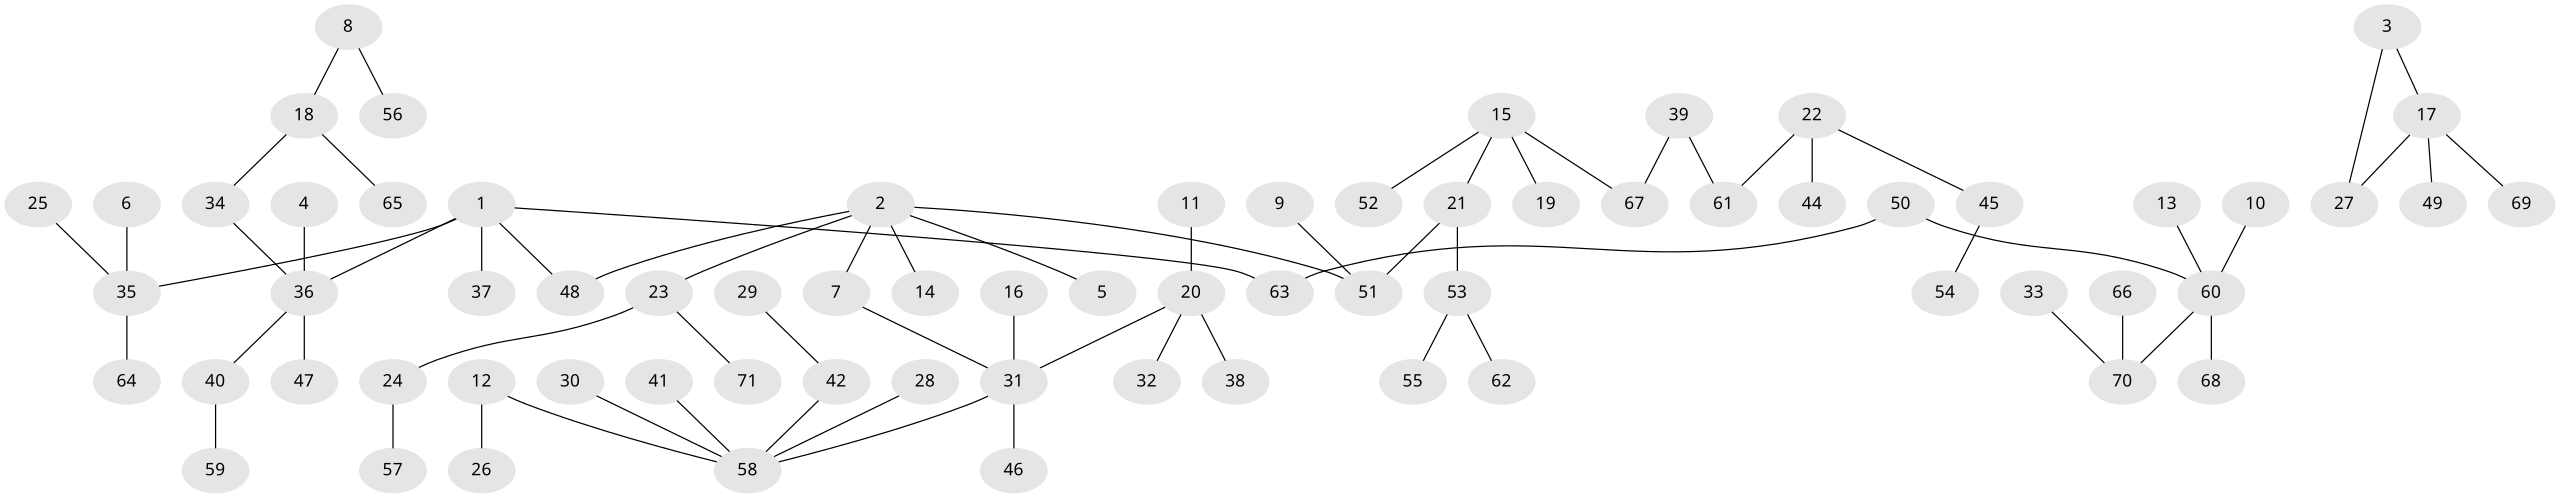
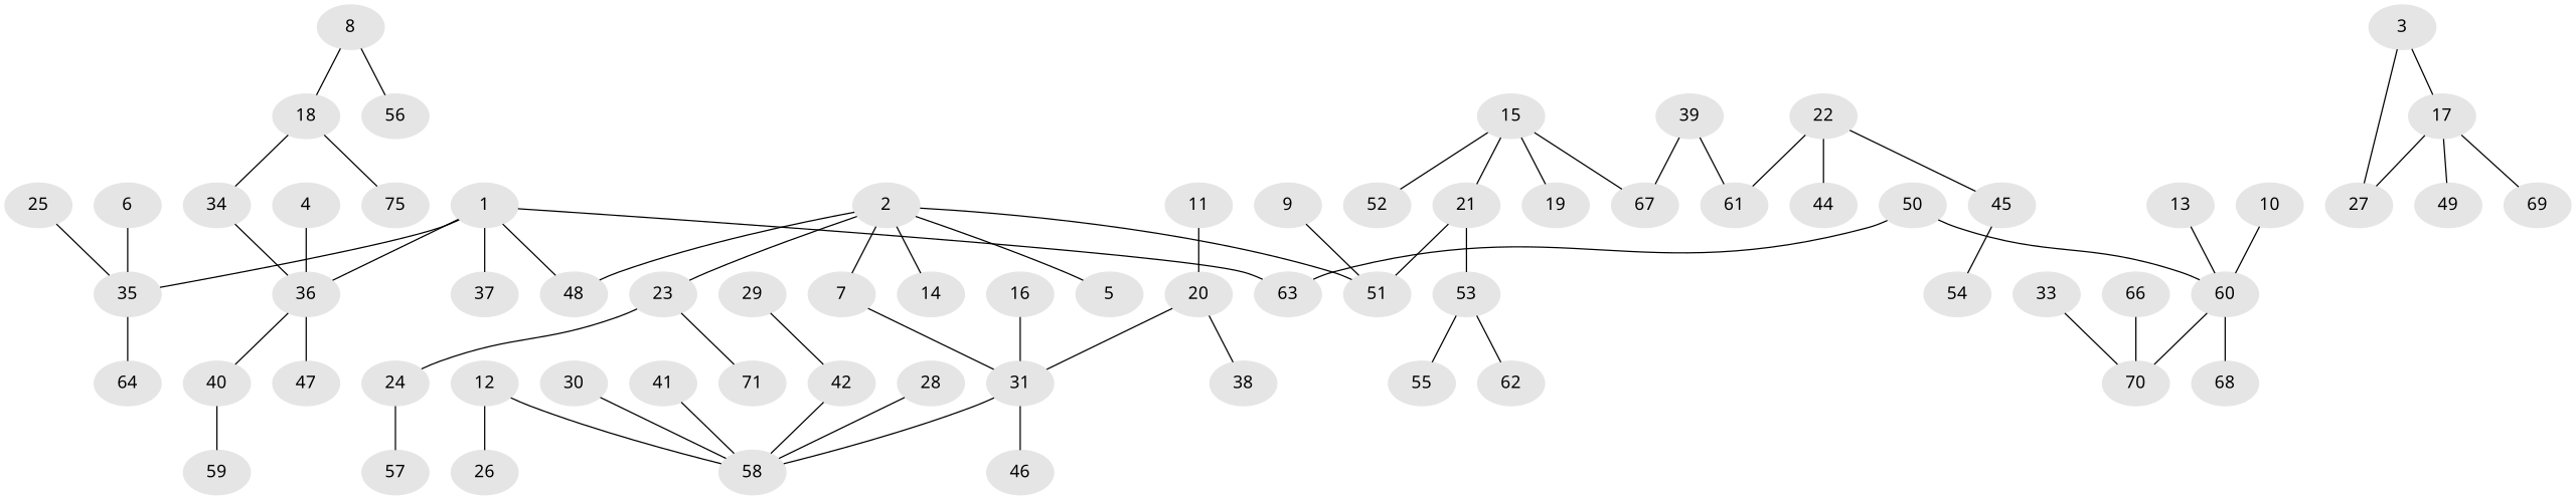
  graph {
    fontname="Noto Sans"
    node [color=gray90 fontname="Noto Sans" style=filled]
    edge [fontname="Noto Sans" weight=1.0]
    1
    35
    36
    37
    48
    63
    64
    40
    47
    2
    5
    7
    14
    23
    51
    31
    24
    71
    3
    17
    27
    49
    69
    4
    6
    58
    46
    8
    18
    56
    34
-   65
+   65 [label=75]
    9
    10
    60
    70
    68
    11
    20
-   32
    38
    12
    26
    13
    15
    19
    21
    52
    67
    53
    16
    55
    62
    22
    44
    45
    61
    54
    57
    25
    28
    29
    42
    30
    33
    59
    39
    41
    50
    66
    1 -- 35
    1 -- 36
    1 -- 37
    1 -- 48
    1 -- 63
    35 -- 64
    36 -- 40
    36 -- 47
    40 -- 59
    2 -- 48
    2 -- 5
    2 -- 7
    2 -- 14
    2 -- 23
    2 -- 51
    7 -- 31
    23 -- 24
    23 -- 71
    31 -- 58
    31 -- 46
    24 -- 57
    3 -- 17
    3 -- 27
    17 -- 27
    17 -- 49
    17 -- 69
    4 -- 36
    6 -- 35
    8 -- 18
    8 -- 56
    18 -- 34
    18 -- 65
    34 -- 36
    9 -- 51
    10 -- 60
    60 -- 70
    60 -- 68
    11 -- 20
    20 -- 31
-   20 -- 32
    20 -- 38
    12 -- 58
    12 -- 26
    13 -- 60
    15 -- 19
    15 -- 21
    15 -- 52
    15 -- 67
    21 -- 51
    21 -- 53
    53 -- 55
    53 -- 62
    16 -- 31
    22 -- 44
    22 -- 45
    22 -- 61
    45 -- 54
    25 -- 35
    28 -- 58
    29 -- 42
    42 -- 58
    30 -- 58
    33 -- 70
    39 -- 67
    39 -- 61
    41 -- 58
    50 -- 63
    50 -- 60
    66 -- 70
  }
